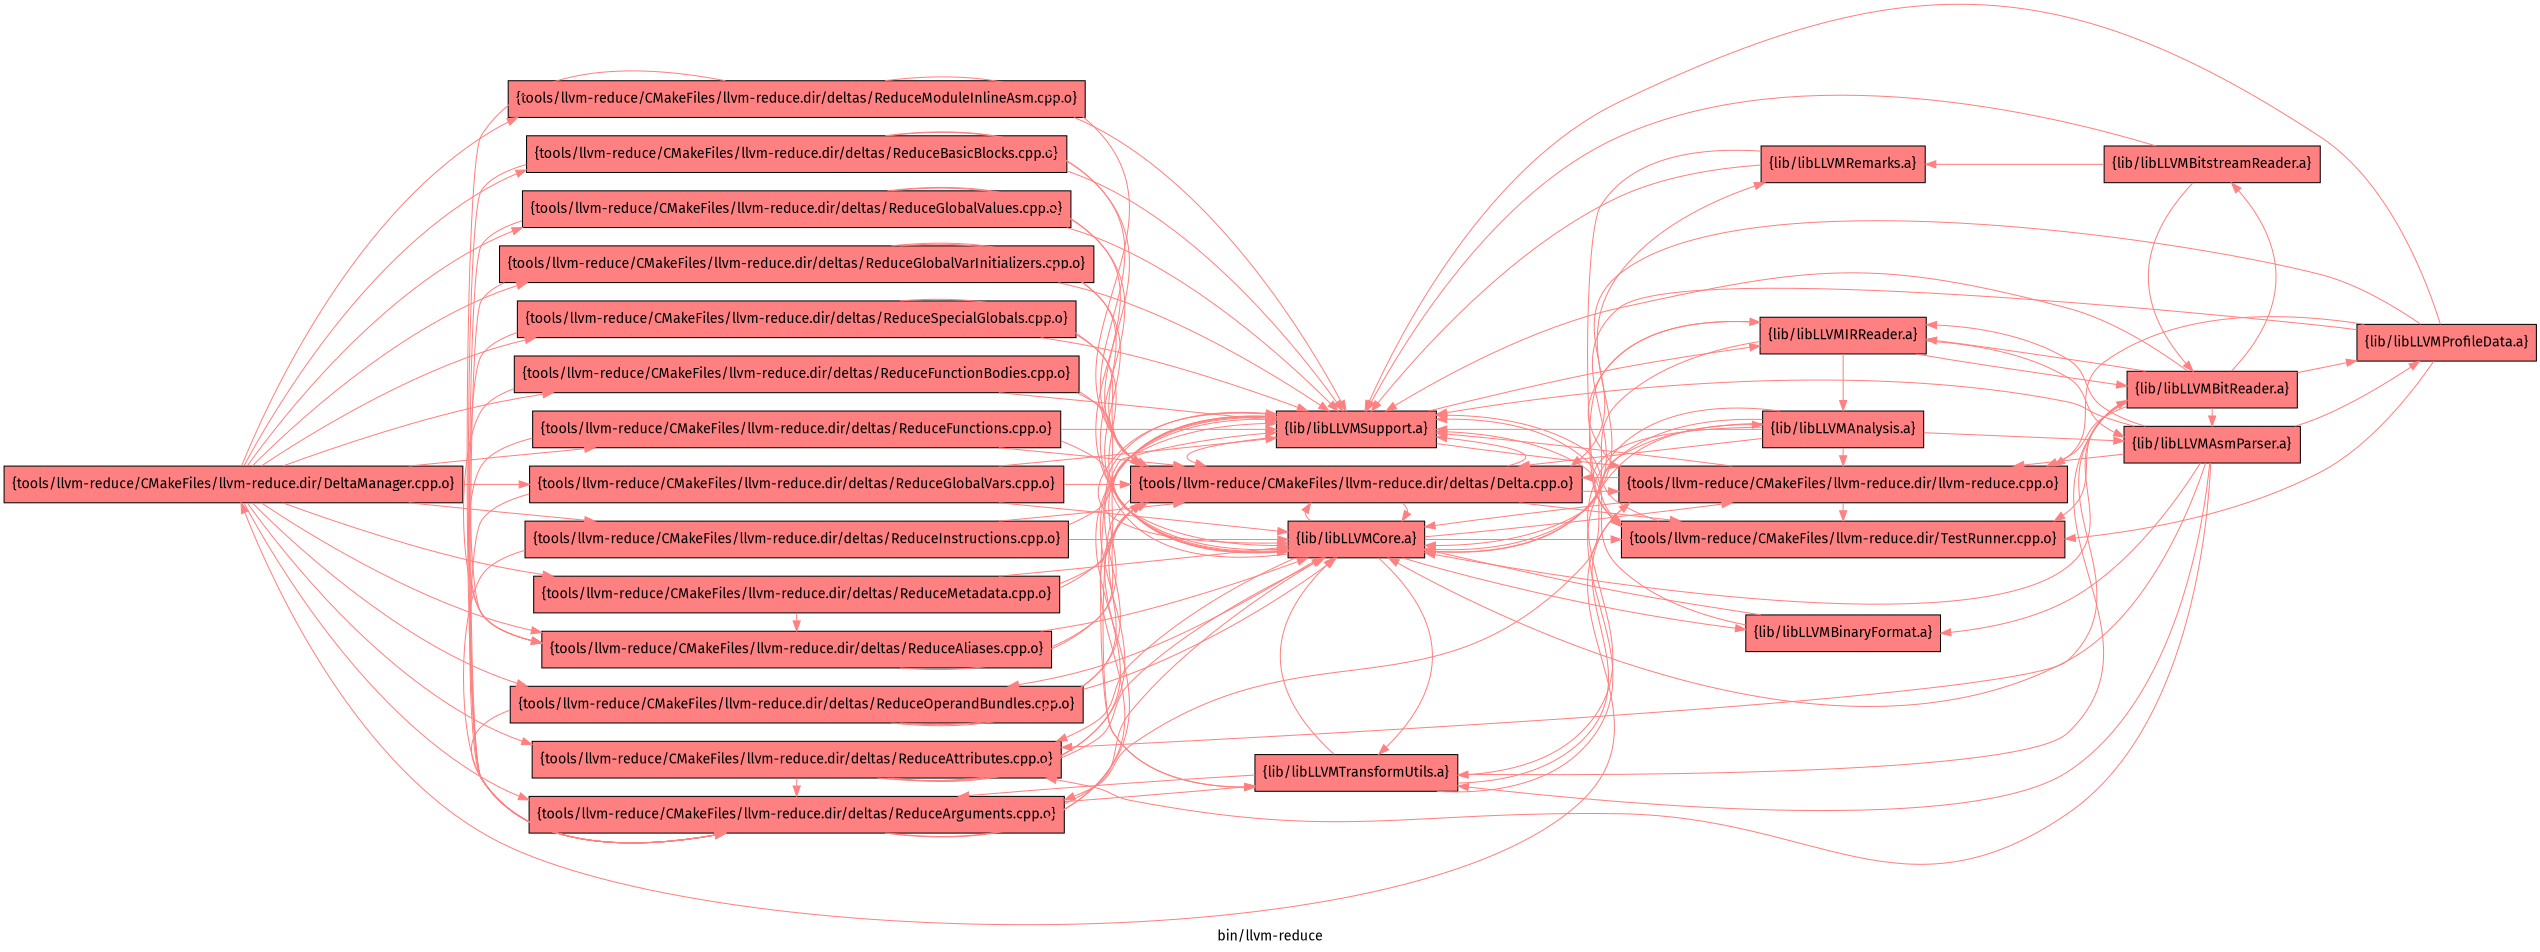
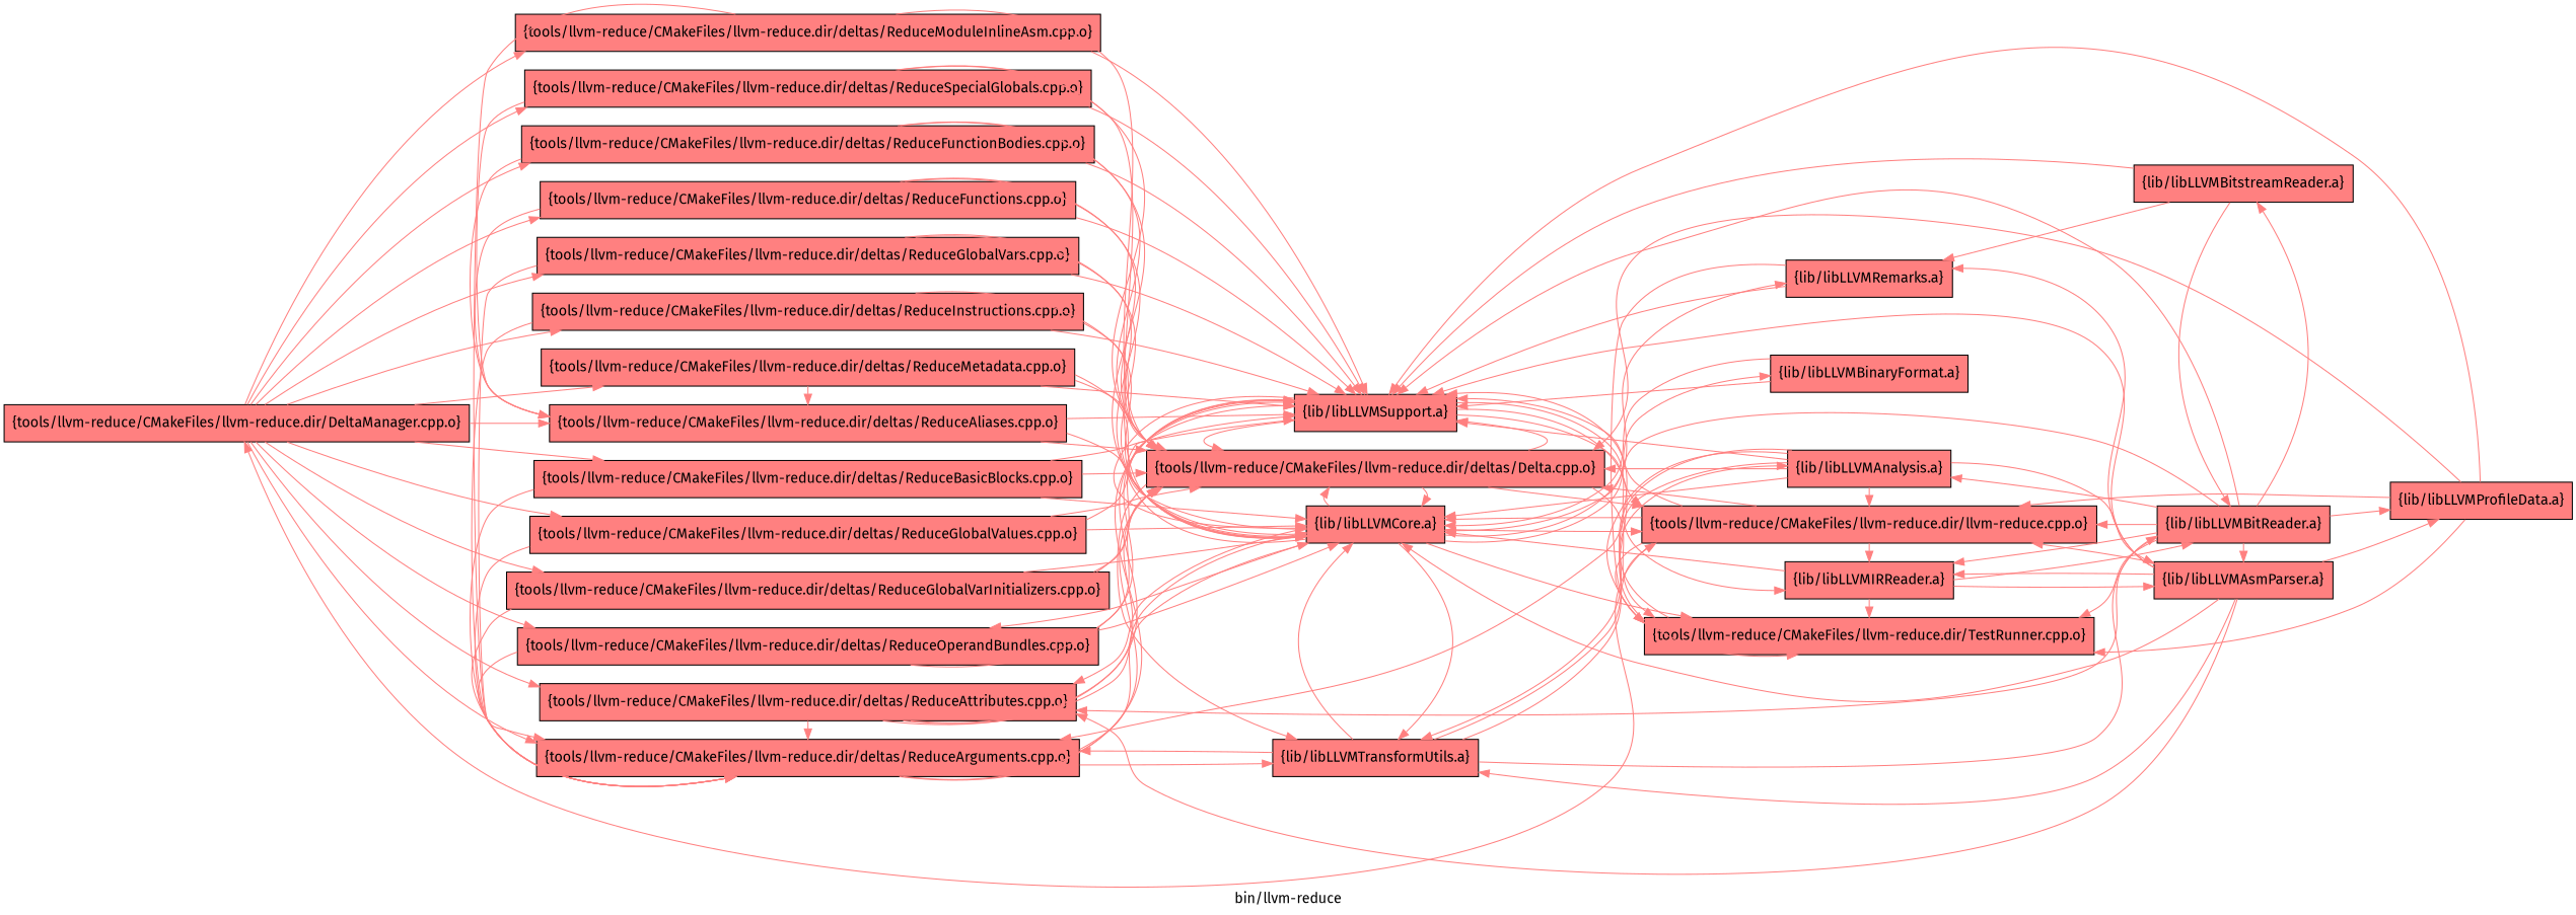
  digraph {
    fontname="Fira Sans"
    label="bin/llvm-reduce"
    rankdir=LR
    node [fillcolor="1.000000 0.5 1" fontname="Fira Sans" group=1 shape=box style=filled]
    edge [color="1.000000 0.5 1" fontname="Fira Sans"]
    n1 [label="{tools/llvm-reduce/CMakeFiles/llvm-reduce.dir/DeltaManager.cpp.o}"]
    n2 [label="{tools/llvm-reduce/CMakeFiles/llvm-reduce.dir/deltas/ReduceAliases.cpp.o}"]
    n3 [label="{tools/llvm-reduce/CMakeFiles/llvm-reduce.dir/deltas/ReduceArguments.cpp.o}"]
    n4 [label="{tools/llvm-reduce/CMakeFiles/llvm-reduce.dir/deltas/ReduceAttributes.cpp.o}"]
    n5 [label="{tools/llvm-reduce/CMakeFiles/llvm-reduce.dir/deltas/ReduceBasicBlocks.cpp.o}"]
    n6 [label="{tools/llvm-reduce/CMakeFiles/llvm-reduce.dir/deltas/ReduceFunctionBodies.cpp.o}"]
    n7 [label="{tools/llvm-reduce/CMakeFiles/llvm-reduce.dir/deltas/ReduceFunctions.cpp.o}"]
    n8 [label="{tools/llvm-reduce/CMakeFiles/llvm-reduce.dir/deltas/ReduceGlobalValues.cpp.o}"]
    n9 [label="{tools/llvm-reduce/CMakeFiles/llvm-reduce.dir/deltas/ReduceGlobalVarInitializers.cpp.o}"]
    n10 [label="{tools/llvm-reduce/CMakeFiles/llvm-reduce.dir/deltas/ReduceGlobalVars.cpp.o}"]
    n11 [label="{tools/llvm-reduce/CMakeFiles/llvm-reduce.dir/deltas/ReduceInstructions.cpp.o}"]
    n12 [label="{tools/llvm-reduce/CMakeFiles/llvm-reduce.dir/deltas/ReduceMetadata.cpp.o}"]
    n13 [label="{tools/llvm-reduce/CMakeFiles/llvm-reduce.dir/deltas/ReduceModuleInlineAsm.cpp.o}"]
    n14 [label="{tools/llvm-reduce/CMakeFiles/llvm-reduce.dir/deltas/ReduceOperandBundles.cpp.o}"]
    n15 [label="{tools/llvm-reduce/CMakeFiles/llvm-reduce.dir/deltas/ReduceSpecialGlobals.cpp.o}"]
    n16 [label="{tools/llvm-reduce/CMakeFiles/llvm-reduce.dir/deltas/Delta.cpp.o}"]
    n17 [label="{lib/libLLVMCore.a}"]
    n18 [label="{lib/libLLVMSupport.a}"]
    n19 [label="{lib/libLLVMTransformUtils.a}"]
    n20 [label="{tools/llvm-reduce/CMakeFiles/llvm-reduce.dir/TestRunner.cpp.o}"]
    n21 [label="{tools/llvm-reduce/CMakeFiles/llvm-reduce.dir/llvm-reduce.cpp.o}"]
    n22 [label="{lib/libLLVMBinaryFormat.a}"]
    n23 [label="{lib/libLLVMRemarks.a}"]
    n24 [label="{lib/libLLVMIRReader.a}"]
    n25 [label="{lib/libLLVMAnalysis.a}"]
    n26 [label="{lib/libLLVMBitReader.a}"]
    n27 [label="{lib/libLLVMBitstreamReader.a}"]
    n28 [label="{lib/libLLVMAsmParser.a}"]
    n29 [label="{lib/libLLVMProfileData.a}"]
    subgraph sub_1 {
      rank=same
      n1
    }
    subgraph sub_2 {
      rank=same
      n2
      n3
      n4
      n5
      n6
      n7
      n8
      n9
      n10
      n11
      n12
      n13
      n14
      n15
    }
    subgraph sub_3 {
      rank=same
      n16
      n17
      n18
      n19
    }
    subgraph sub_4 {
      rank=same
      n20
      n21
      n22
      n23
      n24
      n25
    }
    subgraph sub_5 {
      rank=same
      n26
      n27
      n28
    }
    n1 -> n2
    n1 -> n3
    n1 -> n4
    n1 -> n5
    n1 -> n6
    n1 -> n7
    n1 -> n8
    n1 -> n9
    n1 -> n10
    n1 -> n11
    n1 -> n12
    n1 -> n13
    n1 -> n14
    n1 -> n15
    n2 -> n16
    n2 -> n17
    n2 -> n18
    n3 -> n16
    n3 -> n17
    n3 -> n18
    n3 -> n19
    n4 -> n3
    n4 -> n16
    n4 -> n17
    n4 -> n18
    n5 -> n3
    n5 -> n16
    n5 -> n17
    n5 -> n18
    n6 -> n2
    n6 -> n16
    n6 -> n17
    n6 -> n18
    n7 -> n2
    n7 -> n16
    n7 -> n17
    n7 -> n18
    n8 -> n3
    n8 -> n16
    n8 -> n17
    n8 -> n18
    n9 -> n3
    n9 -> n16
    n9 -> n17
    n9 -> n18
    n10 -> n3
    n10 -> n16
    n10 -> n17
    n10 -> n18
    n11 -> n3
    n11 -> n16
    n11 -> n17
    n11 -> n18
    n12 -> n2
    n12 -> n16
    n12 -> n17
    n12 -> n18
    n13 -> n3
    n13 -> n16
    n13 -> n18
    n14 -> n3
    n14 -> n16
    n14 -> n17
    n14 -> n18
    n15 -> n2
    n15 -> n16
    n15 -> n17
    n15 -> n18
    n16 -> n17
    n16 -> n18
    n16 -> n19
    n16 -> n20
    n16 -> n21
    n17 -> n4
    n17 -> n14
    n17 -> n16
    n17 -> n18
    n17 -> n19
    n17 -> n20
    n17 -> n21
    n17 -> n22
    n17 -> n23
    n18 -> n16
    n18 -> n17
    n18 -> n20
    n18 -> n21
    n18 -> n24
    n19 -> n3
    n19 -> n17
-   n19 -> n18
    n19 -> n21
    n19 -> n25
    n19 -> n26
    n20 -> n18
    n21 -> n1
    n21 -> n16
    n21 -> n17
    n21 -> n18
    n21 -> n20
    n21 -> n24
    n22 -> n17
    n22 -> n18
    n23 -> n18
    n23 -> n20
    n24 -> n17
    n24 -> n20
    n24 -> n26
    n24 -> n28
    n25 -> n3
    n25 -> n16
    n25 -> n17
    n25 -> n18
    n25 -> n19
    n25 -> n20
    n25 -> n21
    n25 -> n28
    n26 -> n4
    n26 -> n17
    n26 -> n18
    n26 -> n20
    n26 -> n21
    n26 -> n24
-   n24 -> n25
+   n26 -> n25
    n26 -> n27
    n26 -> n28
    n26 -> n29
    n27 -> n18
    n27 -> n23
    n27 -> n26
    n28 -> n4
    n28 -> n17
    n28 -> n18
    n28 -> n19
    n28 -> n21
-   n28 -> n22
+   n28 -> n23
    n28 -> n24
    n28 -> n29
    n29 -> n16
-   n29 -> n17
    n29 -> n18
    n29 -> n20
    n29 -> n21
  }
